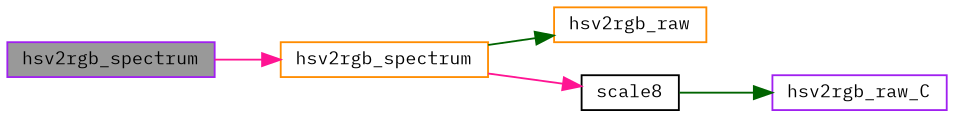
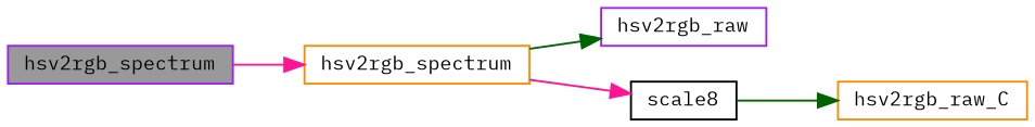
  digraph {
    fontname="IBM Plex Mono"
    rankdir=LR
    node [color=purple fillcolor=white fontname="IBM Plex Mono" fontsize=10 shape=box style=filled]
    edge [color=deeppink fontname="IBM Plex Mono" fontsize=10 labelfontname=Helvetica labelfontsize=10 style=solid]
    n1 [fillcolor=grey60 fontcolor=black height=0.2 label=hsv2rgb_spectrum width=0.4]
    n2 [color=darkorange height=0.2 label=hsv2rgb_spectrum width=0.4]
-   n3 [color=darkorange height=0.2 label=hsv2rgb_raw width=0.4]
+   n3 [height=0.2 label=hsv2rgb_raw width=0.4]
    n4 [color=black height=0.2 label=scale8 width=0.4]
-   n5 [height=0.2 label=hsv2rgb_raw_C width=0.4]
+   n5 [color=darkorange height=0.2 label=hsv2rgb_raw_C width=0.4]
    n1 -> n2
    n2 -> n3 [color=darkgreen]
    n2 -> n4
    n4 -> n5 [color=darkgreen]
  }
